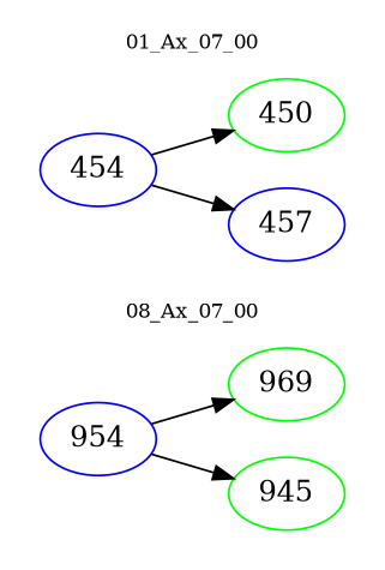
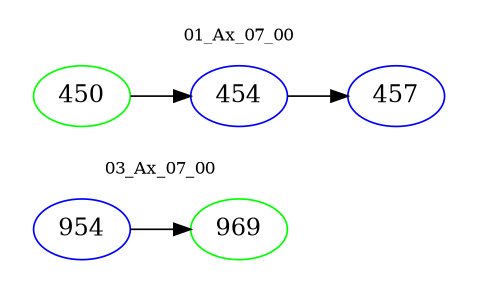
  digraph {
    rankdir=LR
    node [color=blue]
    edge [color=black]
    n1 [label=954]
-   n2 [color=green label=945]
    n3 [color=green label=969]
    n4 [label=454]
    n5 [label=457]
    n6 [color=green label=450]
    subgraph cluster_1 {
      color=white
      fontsize=10
-     label="08_Ax_07_00"
+     label="03_Ax_07_00"
      n1
-     n2
      n3
    }
    subgraph cluster_2 {
      color=white
      fontsize=10
      label="01_Ax_07_00"
      n4
      n5
      n6
    }
-   n1 -> n2
    n1 -> n3
    n4 -> n5
-   n4 -> n6
+   n6 -> n4
  }
